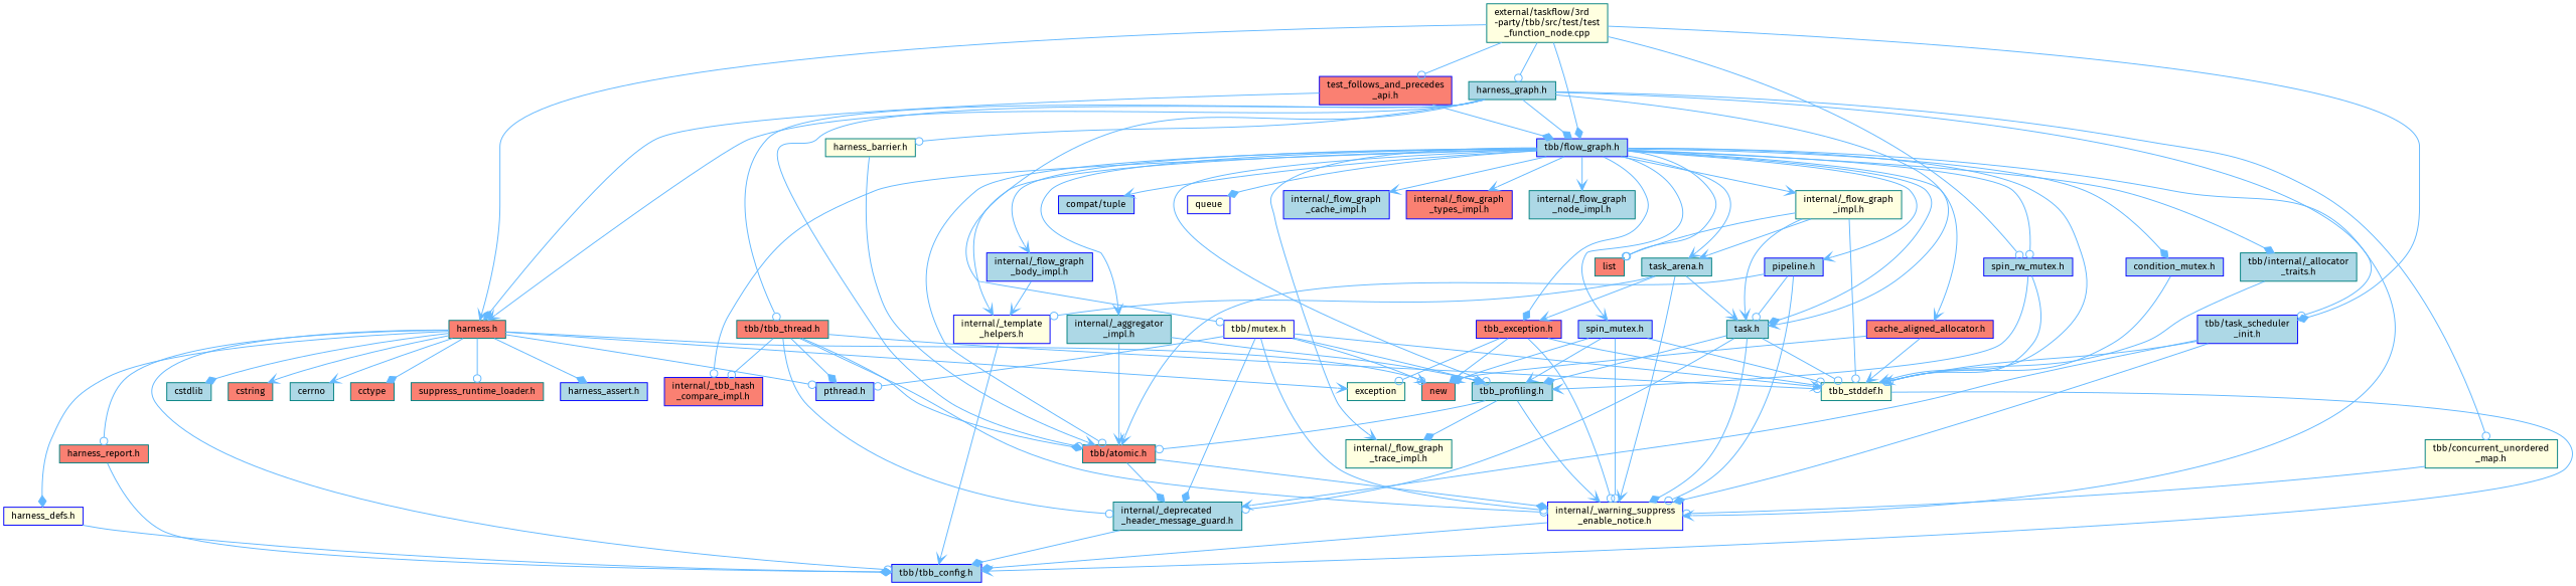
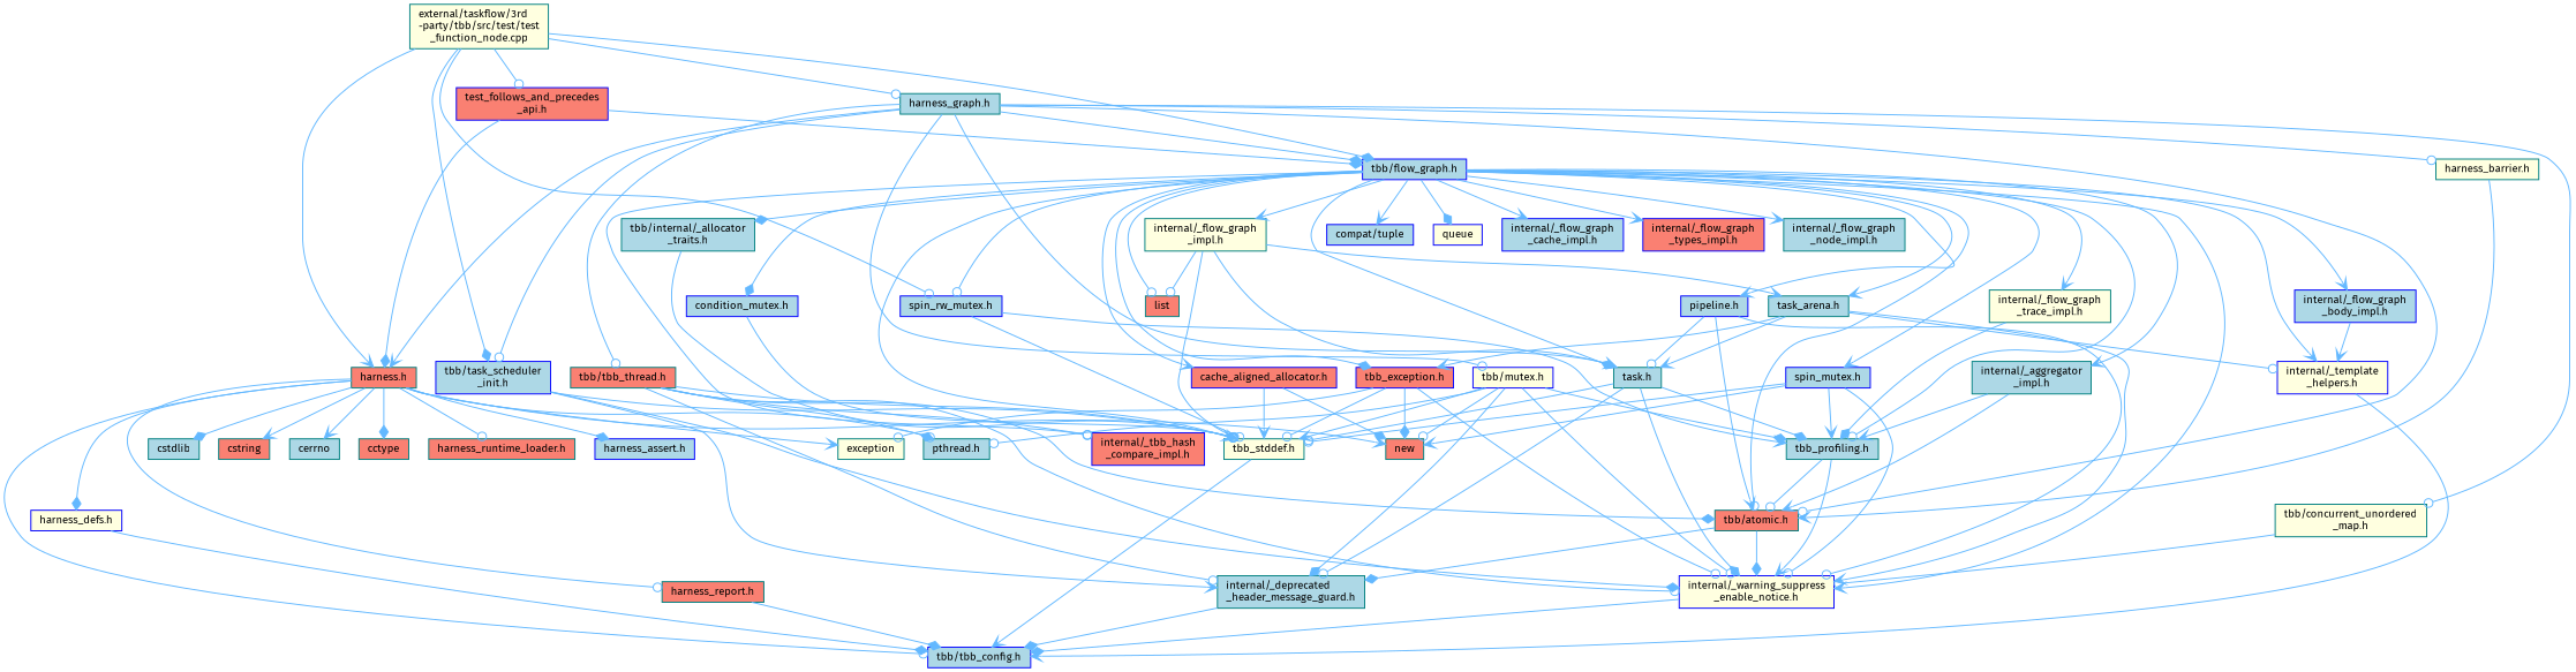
  digraph {
    fontname="Fira Sans"
    node [color=teal fillcolor=lightblue fontname="Fira Sans" fontsize=10 shape=box style=filled]
    edge [arrowhead=vee color=steelblue1 fontname="Fira Sans" fontsize=10 labelfontname=Helvetica labelfontsize=10 style=solid]
    n1 [fillcolor=lightyellow fontcolor=black height=0.2 label="external/taskflow/3rd\l-party/tbb/src/test/test\l_function_node.cpp" width=0.4]
    n2 [fillcolor=salmon height=0.2 label="harness.h" width=0.4]
    n3 [height=0.2 label="harness_graph.h" width=0.4]
    n4 [color=blue height=0.2 label="tbb/flow_graph.h" width=0.4]
    n5 [color=blue height=0.2 label="spin_rw_mutex.h" width=0.4]
    n6 [color=blue height=0.2 label="tbb/task_scheduler\l_init.h" width=0.4]
    n7 [color=blue fillcolor=salmon height=0.2 label="test_follows_and_precedes\l_api.h" width=0.4]
    n8 [color=blue height=0.2 label="tbb/tbb_config.h" width=0.4]
    n9 [color=blue fillcolor=lightyellow height=0.2 label="harness_defs.h" width=0.4]
    n10 [height=0.2 label=cstdlib width=0.4]
    n11 [fillcolor=salmon height=0.2 label=cstring width=0.4]
    n12 [height=0.2 label=cerrno width=0.4]
    n13 [fillcolor=salmon height=0.2 label=cctype width=0.4]
    n14 [fillcolor=salmon height=0.2 label=new width=0.4]
-   n15 [color=blue height=0.2 label="pthread.h" width=0.4]
-   n16 [fillcolor=salmon height=0.2 label="suppress_runtime_loader.h" width=0.4]
+   n15 [height=0.2 label="pthread.h" width=0.4]
+   n16 [fillcolor=salmon height=0.2 label="harness_runtime_loader.h" width=0.4]
    n17 [fillcolor=salmon height=0.2 label="harness_report.h" width=0.4]
    n18 [fillcolor=lightyellow height=0.2 label=exception width=0.4]
    n19 [color=blue height=0.2 label="harness_assert.h" width=0.4]
    n20 [fillcolor=lightyellow height=0.2 label="harness_barrier.h" width=0.4]
    n21 [fillcolor=salmon height=0.2 label="tbb/atomic.h" width=0.4]
    n22 [height=0.2 label="task.h" width=0.4]
    n23 [fillcolor=lightyellow height=0.2 label="tbb/concurrent_unordered\l_map.h" width=0.4]
    n24 [color=blue fillcolor=lightyellow height=0.2 label="tbb/mutex.h" width=0.4]
    n25 [fillcolor=salmon height=0.2 label="tbb/tbb_thread.h" width=0.4]
    n26 [color=blue fillcolor=lightyellow height=0.2 label="internal/_warning_suppress\l_enable_notice.h" width=0.4]
    n27 [fillcolor=lightyellow height=0.2 label="tbb_stddef.h" width=0.4]
    n28 [color=blue height=0.2 label="spin_mutex.h" width=0.4]
    n29 [height=0.2 label="tbb_profiling.h" width=0.4]
    n30 [color=blue height=0.2 label="condition_mutex.h" width=0.4]
    n31 [color=blue fillcolor=salmon height=0.2 label="cache_aligned_allocator.h" width=0.4]
    n32 [color=blue fillcolor=salmon height=0.2 label="tbb_exception.h" width=0.4]
    n33 [color=blue height=0.2 label="pipeline.h" width=0.4]
    n34 [color=blue fillcolor=lightyellow height=0.2 label="internal/_template\l_helpers.h" width=0.4]
    n35 [height=0.2 label="internal/_aggregator\l_impl.h" width=0.4]
    n36 [height=0.2 label="tbb/internal/_allocator\l_traits.h" width=0.4]
    n37 [height=0.2 label="task_arena.h" width=0.4]
    n38 [color=blue height=0.2 label="compat/tuple" width=0.4]
    n39 [fillcolor=salmon height=0.2 label=list width=0.4]
    n40 [color=blue fillcolor=lightyellow height=0.2 label=queue width=0.4]
    n41 [fillcolor=lightyellow height=0.2 label="internal/_flow_graph\l_impl.h" width=0.4]
    n42 [fillcolor=lightyellow height=0.2 label="internal/_flow_graph\l_trace_impl.h" width=0.4]
    n43 [color=blue fillcolor=salmon height=0.2 label="internal/_tbb_hash\l_compare_impl.h" width=0.4]
    n44 [color=blue height=0.2 label="internal/_flow_graph\l_body_impl.h" width=0.4]
    n45 [color=blue height=0.2 label="internal/_flow_graph\l_cache_impl.h" width=0.4]
    n46 [color=blue fillcolor=salmon height=0.2 label="internal/_flow_graph\l_types_impl.h" width=0.4]
    n47 [height=0.2 label="internal/_flow_graph\l_node_impl.h" width=0.4]
    n48 [height=0.2 label="internal/_deprecated\l_header_message_guard.h" width=0.4]
    n1 -> n2
    n1 -> n3 [arrowhead=odot]
    n1 -> n4 [arrowhead=diamond]
    n1 -> n5 [arrowhead=odot]
    n1 -> n6 [arrowhead=diamond]
    n1 -> n7 [arrowhead=odot]
    n2 -> n8 [arrowhead=odot]
    n2 -> n9 [arrowhead=diamond]
    n2 -> n10 [arrowhead=diamond]
    n2 -> n11
    n2 -> n12
    n2 -> n13 [arrowhead=diamond]
    n2 -> n14
    n2 -> n15 [arrowhead=odot]
    n2 -> n16 [arrowhead=odot]
    n2 -> n17 [arrowhead=odot]
    n2 -> n18
    n2 -> n19 [arrowhead=diamond]
    n3 -> n2
    n3 -> n4 [arrowhead=diamond]
    n3 -> n6 [arrowhead=odot]
    n3 -> n20 [arrowhead=odot]
    n3 -> n21 [arrowhead=odot]
    n3 -> n22
    n3 -> n23 [arrowhead=odot]
    n3 -> n24 [arrowhead=odot]
    n3 -> n25 [arrowhead=odot]
    n4 -> n5 [arrowhead=odot]
    n4 -> n21 [arrowhead=odot]
    n4 -> n22 [arrowhead=diamond]
    n4 -> n26
    n4 -> n27
    n4 -> n28
    n4 -> n29 [arrowhead=odot]
    n4 -> n30 [arrowhead=diamond]
    n4 -> n31
    n4 -> n32 [arrowhead=diamond]
    n4 -> n33
    n4 -> n34
    n4 -> n35
    n4 -> n36 [arrowhead=diamond]
    n4 -> n37
    n4 -> n38
    n4 -> n39 [arrowhead=odot]
    n4 -> n40 [arrowhead=diamond]
    n4 -> n41
    n4 -> n42
    n4 -> n43 [arrowhead=odot]
    n4 -> n44
    n4 -> n45
    n4 -> n46
    n4 -> n47
    n5 -> n27 [arrowhead=odot]
    n5 -> n29
    n6 -> n26 [arrowhead=diamond]
    n6 -> n27 [arrowhead=odot]
    n6 -> n48
    n7 -> n2 [arrowhead=diamond]
    n7 -> n4 [arrowhead=diamond]
    n9 -> n8 [arrowhead=diamond]
    n17 -> n8 [arrowhead=diamond]
    n20 -> n21
    n21 -> n26 [arrowhead=diamond]
    n21 -> n48 [arrowhead=diamond]
    n22 -> n26 [arrowhead=diamond]
    n22 -> n27 [arrowhead=odot]
    n22 -> n29 [arrowhead=diamond]
    n22 -> n48 [arrowhead=odot]
    n23 -> n26 [arrowhead=odot]
    n24 -> n14 [arrowhead=odot]
    n24 -> n15 [arrowhead=odot]
    n24 -> n26 [arrowhead=odot]
    n24 -> n27
    n24 -> n29 [arrowhead=diamond]
    n24 -> n48 [arrowhead=diamond]
    n25 -> n15 [arrowhead=diamond]
    n25 -> n21 [arrowhead=diamond]
    n25 -> n26 [arrowhead=odot]
    n25 -> n27 [arrowhead=odot]
    n25 -> n43 [arrowhead=odot]
    n25 -> n48 [arrowhead=odot]
    n26 -> n8 [arrowhead=diamond]
    n27 -> n8
    n28 -> n14
    n28 -> n26 [arrowhead=odot]
    n28 -> n27 [arrowhead=odot]
    n28 -> n29
    n29 -> n21 [arrowhead=odot]
    n29 -> n26
    n30 -> n27 [arrowhead=odot]
    n31 -> n14 [arrowhead=diamond]
    n31 -> n27
    n32 -> n14 [arrowhead=diamond]
    n32 -> n18 [arrowhead=odot]
    n32 -> n26 [arrowhead=odot]
    n32 -> n27 [arrowhead=odot]
    n33 -> n21
    n33 -> n22 [arrowhead=odot]
    n33 -> n26 [arrowhead=odot]
    n34 -> n8
    n35 -> n21
    n35 -> n29
    n36 -> n27
    n37 -> n22
    n37 -> n26
    n37 -> n32
    n37 -> n34 [arrowhead=odot]
    n41 -> n22
    n41 -> n27 [arrowhead=odot]
    n41 -> n37
    n41 -> n39 [arrowhead=odot]
-   n29 -> n42 [arrowhead=diamond]
+   n42 -> n29 [arrowhead=diamond]
    n44 -> n34
    n48 -> n8 [arrowhead=diamond]
  }
